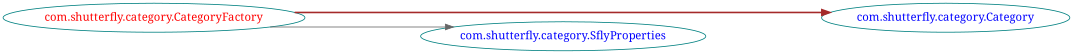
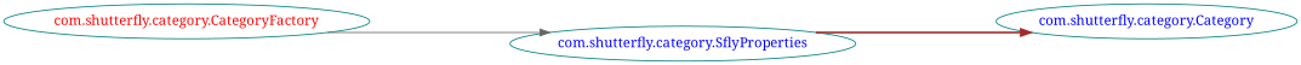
  digraph {
    concentrate=true
    fontname="Noto Serif"
    rankdir=LR
    ranksep=2.0
    splines=ortho
    node [color=teal fontcolor=blue fontname="Noto Serif"]
    edge [fontname="Noto Serif"]
    "com.shutterfly.category.CategoryFactory" [fontcolor=red]
    "com.shutterfly.category.Category"
    n3 [label="com.shutterfly.category.SflyProperties"]
-   "com.shutterfly.category.CategoryFactory" -> "com.shutterfly.category.Category" [color=brown style=bold]
+   n3 -> "com.shutterfly.category.Category" [color=brown style=bold]
    "com.shutterfly.category.CategoryFactory" -> n3 [color=gray40 style=solid]
  }
